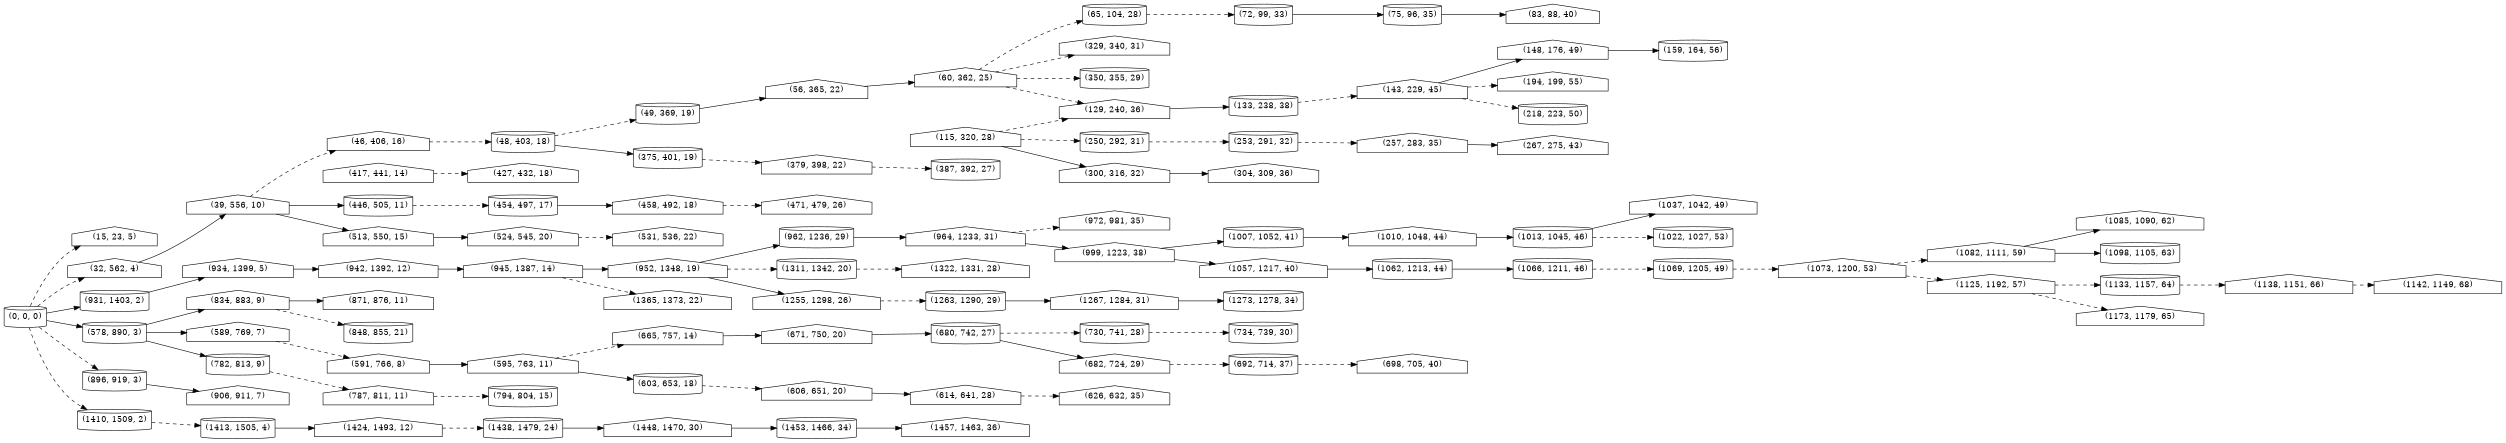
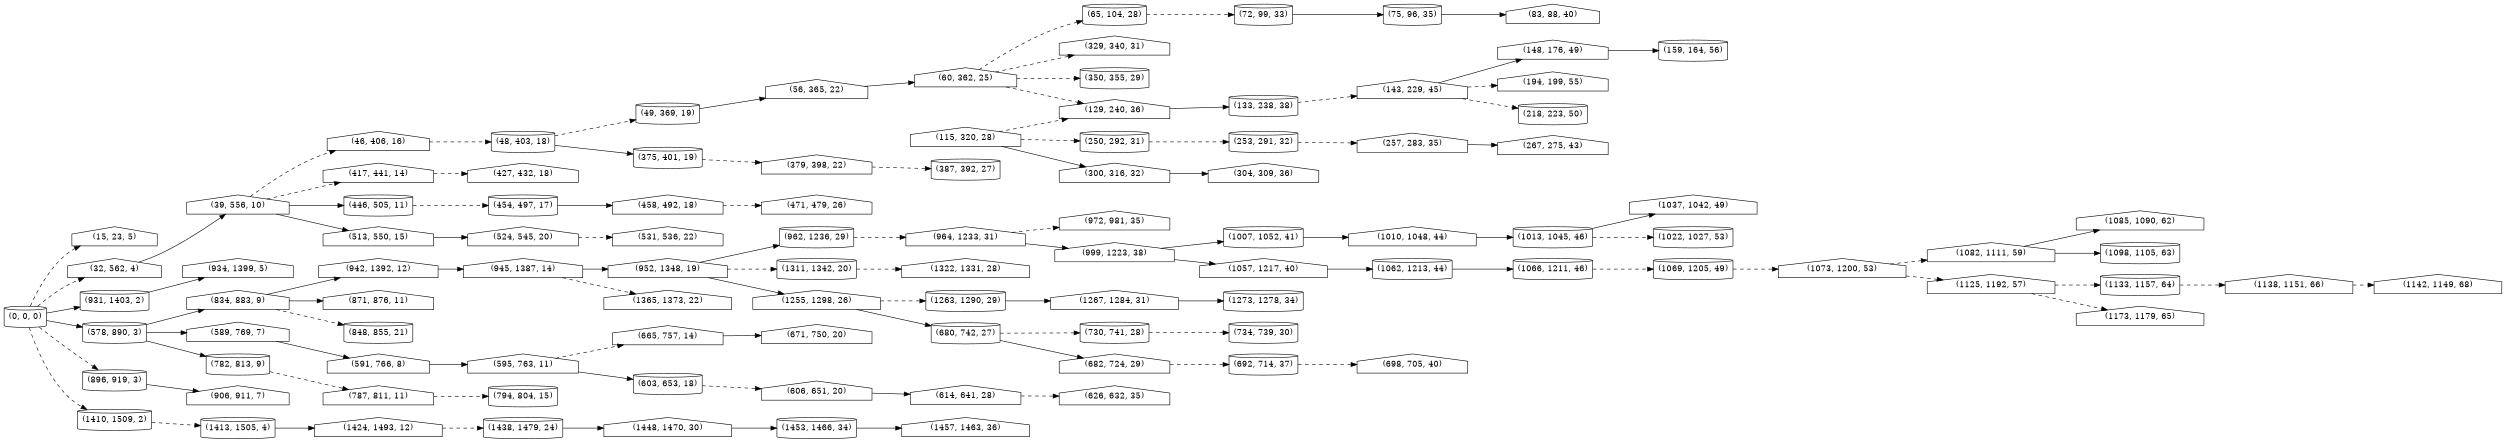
  digraph {
    rankdir=LR
    node [shape=house]
    edge [style=dashed]
    "(0, 0, 0)" [shape=cylinder]
    "(15, 23, 5)"
    "(32, 562, 4)"
    "(578, 890, 3)" [shape=cylinder]
    "(896, 919, 3)" [shape=cylinder]
    "(931, 1403, 2)" [shape=cylinder]
    "(1410, 1509, 2)" [shape=cylinder]
    "(39, 556, 10)"
    "(589, 769, 7)"
    "(782, 813, 9)" [shape=cylinder]
    "(834, 883, 9)"
    "(906, 911, 7)"
    "(934, 1399, 5)"
    "(1413, 1505, 4)" [shape=cylinder]
    "(46, 406, 16)"
    "(417, 441, 14)"
    "(446, 505, 11)" [shape=cylinder]
    "(513, 550, 15)"
    "(48, 403, 18)" [shape=cylinder]
    "(427, 432, 18)"
    "(454, 497, 17)" [shape=cylinder]
    "(524, 545, 20)"
    "(49, 369, 19)" [shape=cylinder]
    "(375, 401, 19)" [shape=cylinder]
    "(56, 365, 22)"
    "(379, 398, 22)"
    "(60, 362, 25)"
    "(65, 104, 28)" [shape=cylinder]
    "(329, 340, 31)"
    "(350, 355, 29)" [shape=cylinder]
    "(129, 240, 36)"
    "(72, 99, 33)" [shape=cylinder]
    "(115, 320, 28)"
    "(250, 292, 31)" [shape=cylinder]
    "(300, 316, 32)"
    "(75, 96, 35)" [shape=cylinder]
    "(83, 88, 40)"
    "(133, 238, 38)" [shape=cylinder]
    "(253, 291, 32)" [shape=cylinder]
    "(304, 309, 36)"
    "(143, 229, 45)"
    "(148, 176, 49)"
    "(194, 199, 55)"
    "(218, 223, 50)" [shape=cylinder]
    "(159, 164, 56)" [shape=cylinder]
    "(257, 283, 35)"
    "(267, 275, 43)"
    "(387, 392, 27)" [shape=cylinder]
    "(458, 492, 18)"
    "(471, 479, 26)"
    "(531, 536, 22)"
    "(591, 766, 8)"
    "(787, 811, 11)"
    "(848, 855, 21)" [shape=cylinder]
    "(871, 876, 11)"
    "(595, 763, 11)"
    "(603, 653, 18)" [shape=cylinder]
    "(665, 757, 14)"
    "(606, 651, 20)"
    "(671, 750, 20)"
    "(614, 641, 28)"
    "(626, 632, 35)"
    "(680, 742, 27)" [shape=cylinder]
    "(682, 724, 29)"
    "(730, 741, 28)" [shape=cylinder]
    "(692, 714, 37)" [shape=cylinder]
    "(734, 739, 30)" [shape=cylinder]
    "(698, 705, 40)"
    "(794, 804, 15)" [shape=cylinder]
    "(942, 1392, 12)"
    "(945, 1387, 14)"
    "(952, 1348, 19)"
    "(1365, 1373, 22)"
    "(962, 1236, 29)" [shape=cylinder]
    "(1255, 1298, 26)"
    "(1311, 1342, 20)" [shape=cylinder]
    "(964, 1233, 31)"
    "(1263, 1290, 29)" [shape=cylinder]
    "(1322, 1331, 28)"
    "(972, 981, 35)"
    "(999, 1223, 38)"
    "(1007, 1052, 41)" [shape=cylinder]
    "(1057, 1217, 40)"
    "(1010, 1048, 44)"
    "(1062, 1213, 44)" [shape=cylinder]
    "(1013, 1045, 46)" [shape=cylinder]
    "(1022, 1027, 53)" [shape=cylinder]
    "(1037, 1042, 49)"
    "(1066, 1211, 46)" [shape=cylinder]
    "(1069, 1205, 49)" [shape=cylinder]
    "(1073, 1200, 53)"
    "(1082, 1111, 59)"
    "(1125, 1192, 57)"
    "(1085, 1090, 62)"
    "(1098, 1105, 63)" [shape=cylinder]
    "(1133, 1157, 64)" [shape=cylinder]
    "(1173, 1179, 65)"
    "(1138, 1151, 66)"
    "(1142, 1149, 68)"
    "(1267, 1284, 31)"
    "(1273, 1278, 34)" [shape=cylinder]
    "(1424, 1493, 12)"
    "(1438, 1479, 24)" [shape=cylinder]
    "(1448, 1470, 30)"
    "(1453, 1466, 34)" [shape=cylinder]
    "(1457, 1463, 36)"
    "(0, 0, 0)" -> "(15, 23, 5)"
    "(0, 0, 0)" -> "(32, 562, 4)"
    "(0, 0, 0)" -> "(578, 890, 3)" [style=solid]
    "(0, 0, 0)" -> "(896, 919, 3)"
    "(0, 0, 0)" -> "(931, 1403, 2)" [style=solid]
    "(0, 0, 0)" -> "(1410, 1509, 2)"
    "(32, 562, 4)" -> "(39, 556, 10)" [style=solid]
    "(578, 890, 3)" -> "(589, 769, 7)" [style=solid]
    "(578, 890, 3)" -> "(782, 813, 9)" [style=solid]
    "(578, 890, 3)" -> "(834, 883, 9)" [style=solid]
    "(896, 919, 3)" -> "(906, 911, 7)" [style=solid]
    "(931, 1403, 2)" -> "(934, 1399, 5)" [style=solid]
    "(1410, 1509, 2)" -> "(1413, 1505, 4)"
    "(39, 556, 10)" -> "(46, 406, 16)"
+   "(39, 556, 10)" -> "(417, 441, 14)"
    "(39, 556, 10)" -> "(446, 505, 11)" [style=solid]
    "(39, 556, 10)" -> "(513, 550, 15)" [style=solid]
-   "(589, 769, 7)" -> "(591, 766, 8)"
+   "(589, 769, 7)" -> "(591, 766, 8)" [style=solid]
    "(782, 813, 9)" -> "(787, 811, 11)"
    "(834, 883, 9)" -> "(848, 855, 21)"
    "(834, 883, 9)" -> "(871, 876, 11)" [style=solid]
-   "(934, 1399, 5)" -> "(942, 1392, 12)" [style=solid]
+   "(834, 883, 9)" -> "(942, 1392, 12)" [style=solid]
    "(1413, 1505, 4)" -> "(1424, 1493, 12)" [style=solid]
    "(46, 406, 16)" -> "(48, 403, 18)"
    "(417, 441, 14)" -> "(427, 432, 18)"
    "(446, 505, 11)" -> "(454, 497, 17)"
    "(513, 550, 15)" -> "(524, 545, 20)" [style=solid]
    "(48, 403, 18)" -> "(49, 369, 19)"
    "(48, 403, 18)" -> "(375, 401, 19)" [style=solid]
    "(454, 497, 17)" -> "(458, 492, 18)" [style=solid]
    "(524, 545, 20)" -> "(531, 536, 22)"
    "(49, 369, 19)" -> "(56, 365, 22)" [style=solid]
    "(375, 401, 19)" -> "(379, 398, 22)"
    "(56, 365, 22)" -> "(60, 362, 25)" [style=solid]
    "(379, 398, 22)" -> "(387, 392, 27)"
    "(60, 362, 25)" -> "(65, 104, 28)"
    "(60, 362, 25)" -> "(329, 340, 31)"
    "(60, 362, 25)" -> "(350, 355, 29)"
    "(60, 362, 25)" -> "(129, 240, 36)"
    "(65, 104, 28)" -> "(72, 99, 33)"
    "(129, 240, 36)" -> "(133, 238, 38)" [style=solid]
    "(72, 99, 33)" -> "(75, 96, 35)" [style=solid]
    "(115, 320, 28)" -> "(129, 240, 36)"
    "(115, 320, 28)" -> "(250, 292, 31)"
    "(115, 320, 28)" -> "(300, 316, 32)" [style=solid]
    "(250, 292, 31)" -> "(253, 291, 32)"
    "(300, 316, 32)" -> "(304, 309, 36)" [style=solid]
    "(75, 96, 35)" -> "(83, 88, 40)" [style=solid]
    "(133, 238, 38)" -> "(143, 229, 45)"
    "(253, 291, 32)" -> "(257, 283, 35)"
    "(143, 229, 45)" -> "(148, 176, 49)" [style=solid]
    "(143, 229, 45)" -> "(194, 199, 55)"
    "(143, 229, 45)" -> "(218, 223, 50)"
    "(148, 176, 49)" -> "(159, 164, 56)" [style=solid]
    "(257, 283, 35)" -> "(267, 275, 43)" [style=solid]
    "(458, 492, 18)" -> "(471, 479, 26)"
    "(591, 766, 8)" -> "(595, 763, 11)" [style=solid]
    "(787, 811, 11)" -> "(794, 804, 15)"
    "(595, 763, 11)" -> "(603, 653, 18)" [style=solid]
    "(595, 763, 11)" -> "(665, 757, 14)"
    "(603, 653, 18)" -> "(606, 651, 20)"
    "(665, 757, 14)" -> "(671, 750, 20)" [style=solid]
    "(606, 651, 20)" -> "(614, 641, 28)" [style=solid]
-   "(671, 750, 20)" -> "(680, 742, 27)" [style=solid]
+   "(1255, 1298, 26)" -> "(680, 742, 27)" [style=solid]
    "(614, 641, 28)" -> "(626, 632, 35)"
    "(680, 742, 27)" -> "(682, 724, 29)" [style=solid]
    "(680, 742, 27)" -> "(730, 741, 28)"
    "(682, 724, 29)" -> "(692, 714, 37)"
    "(730, 741, 28)" -> "(734, 739, 30)"
    "(692, 714, 37)" -> "(698, 705, 40)"
    "(942, 1392, 12)" -> "(945, 1387, 14)" [style=solid]
    "(945, 1387, 14)" -> "(952, 1348, 19)" [style=solid]
    "(945, 1387, 14)" -> "(1365, 1373, 22)"
    "(952, 1348, 19)" -> "(962, 1236, 29)" [style=solid]
    "(952, 1348, 19)" -> "(1255, 1298, 26)" [style=solid]
    "(952, 1348, 19)" -> "(1311, 1342, 20)"
-   "(962, 1236, 29)" -> "(964, 1233, 31)" [style=solid]
+   "(962, 1236, 29)" -> "(964, 1233, 31)"
    "(1255, 1298, 26)" -> "(1263, 1290, 29)"
    "(1311, 1342, 20)" -> "(1322, 1331, 28)"
    "(964, 1233, 31)" -> "(972, 981, 35)"
    "(964, 1233, 31)" -> "(999, 1223, 38)" [style=solid]
    "(1263, 1290, 29)" -> "(1267, 1284, 31)" [style=solid]
    "(999, 1223, 38)" -> "(1007, 1052, 41)" [style=solid]
    "(999, 1223, 38)" -> "(1057, 1217, 40)" [style=solid]
    "(1007, 1052, 41)" -> "(1010, 1048, 44)" [style=solid]
    "(1057, 1217, 40)" -> "(1062, 1213, 44)" [style=solid]
    "(1010, 1048, 44)" -> "(1013, 1045, 46)" [style=solid]
    "(1062, 1213, 44)" -> "(1066, 1211, 46)" [style=solid]
    "(1013, 1045, 46)" -> "(1022, 1027, 53)"
    "(1013, 1045, 46)" -> "(1037, 1042, 49)" [style=solid]
    "(1066, 1211, 46)" -> "(1069, 1205, 49)"
    "(1069, 1205, 49)" -> "(1073, 1200, 53)"
    "(1073, 1200, 53)" -> "(1082, 1111, 59)"
    "(1073, 1200, 53)" -> "(1125, 1192, 57)"
    "(1082, 1111, 59)" -> "(1085, 1090, 62)" [style=solid]
    "(1082, 1111, 59)" -> "(1098, 1105, 63)" [style=solid]
    "(1125, 1192, 57)" -> "(1133, 1157, 64)"
    "(1125, 1192, 57)" -> "(1173, 1179, 65)"
    "(1133, 1157, 64)" -> "(1138, 1151, 66)"
    "(1138, 1151, 66)" -> "(1142, 1149, 68)"
    "(1267, 1284, 31)" -> "(1273, 1278, 34)" [style=solid]
    "(1424, 1493, 12)" -> "(1438, 1479, 24)"
    "(1438, 1479, 24)" -> "(1448, 1470, 30)" [style=solid]
    "(1448, 1470, 30)" -> "(1453, 1466, 34)" [style=solid]
    "(1453, 1466, 34)" -> "(1457, 1463, 36)" [style=solid]
  }
